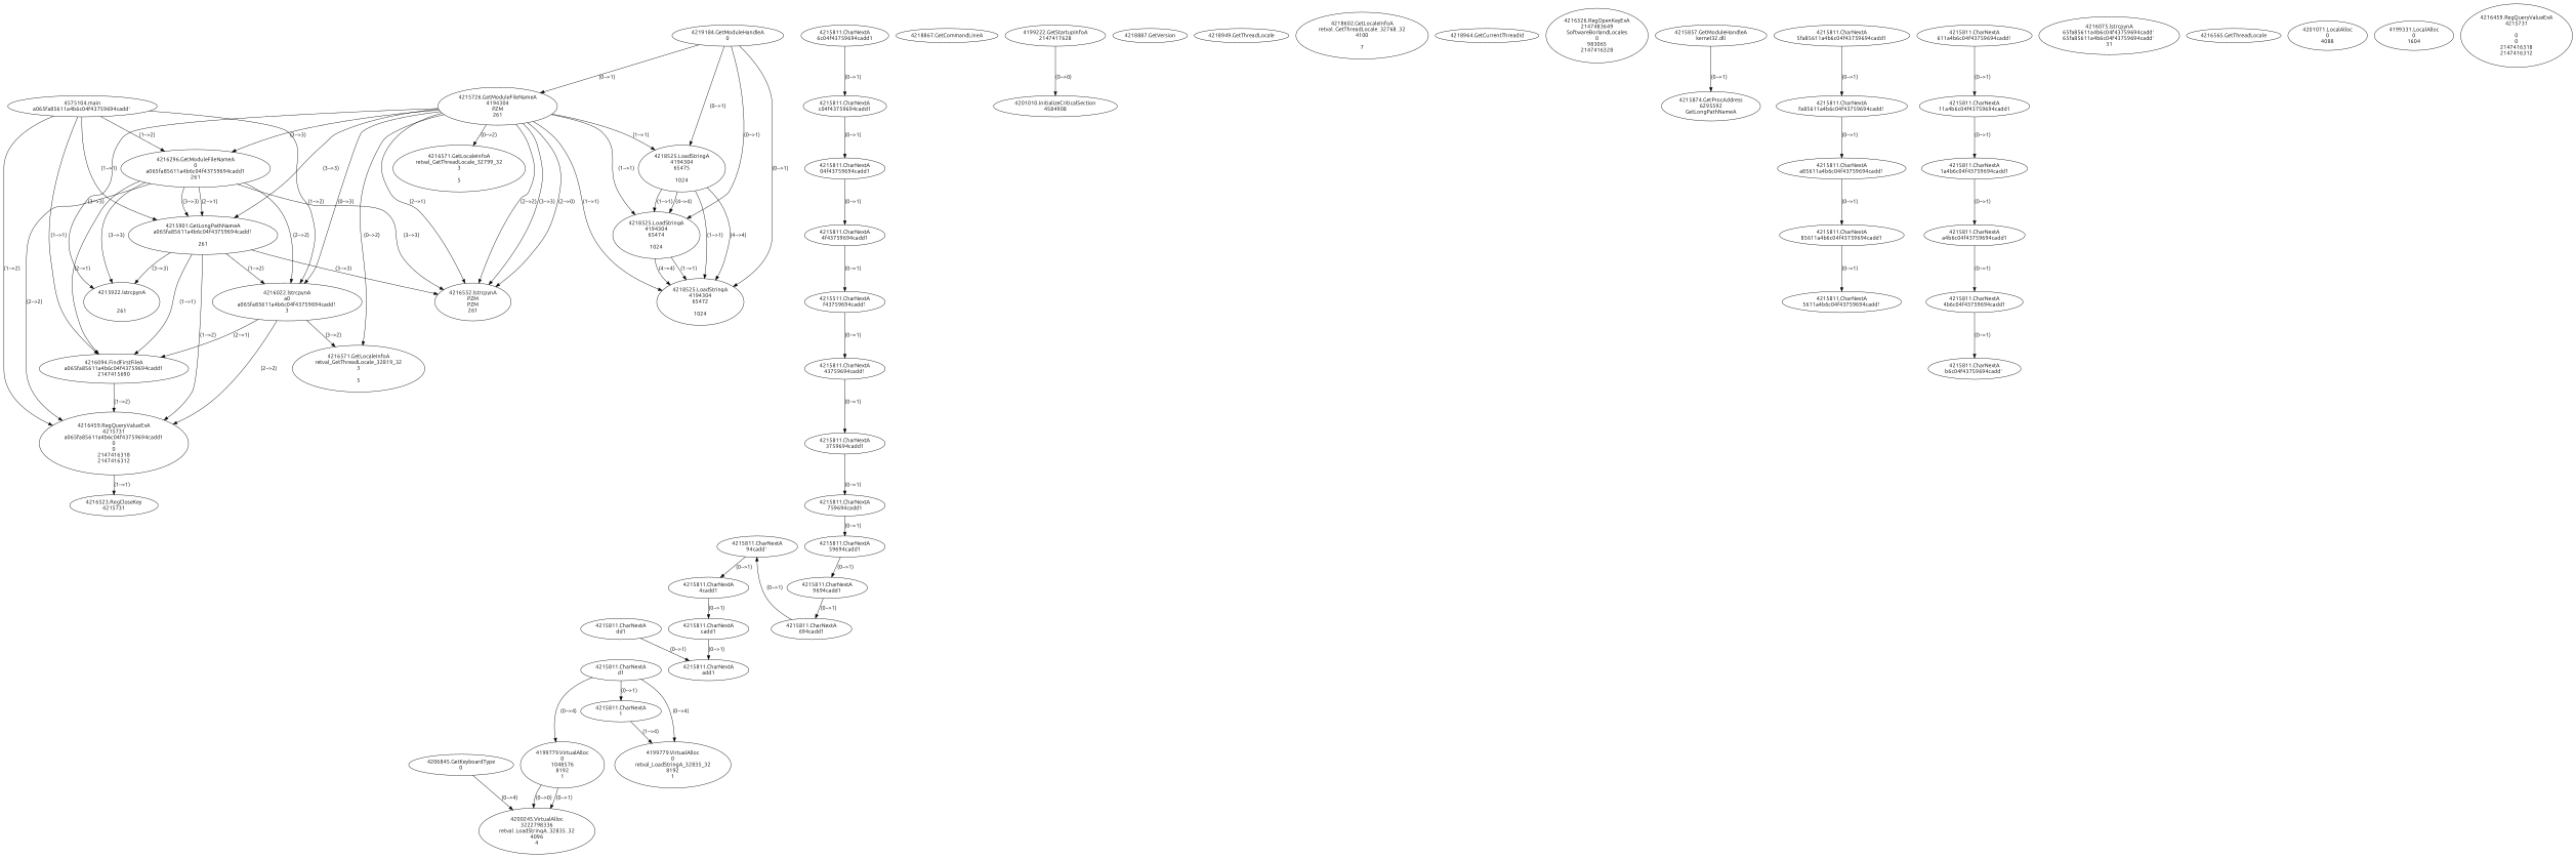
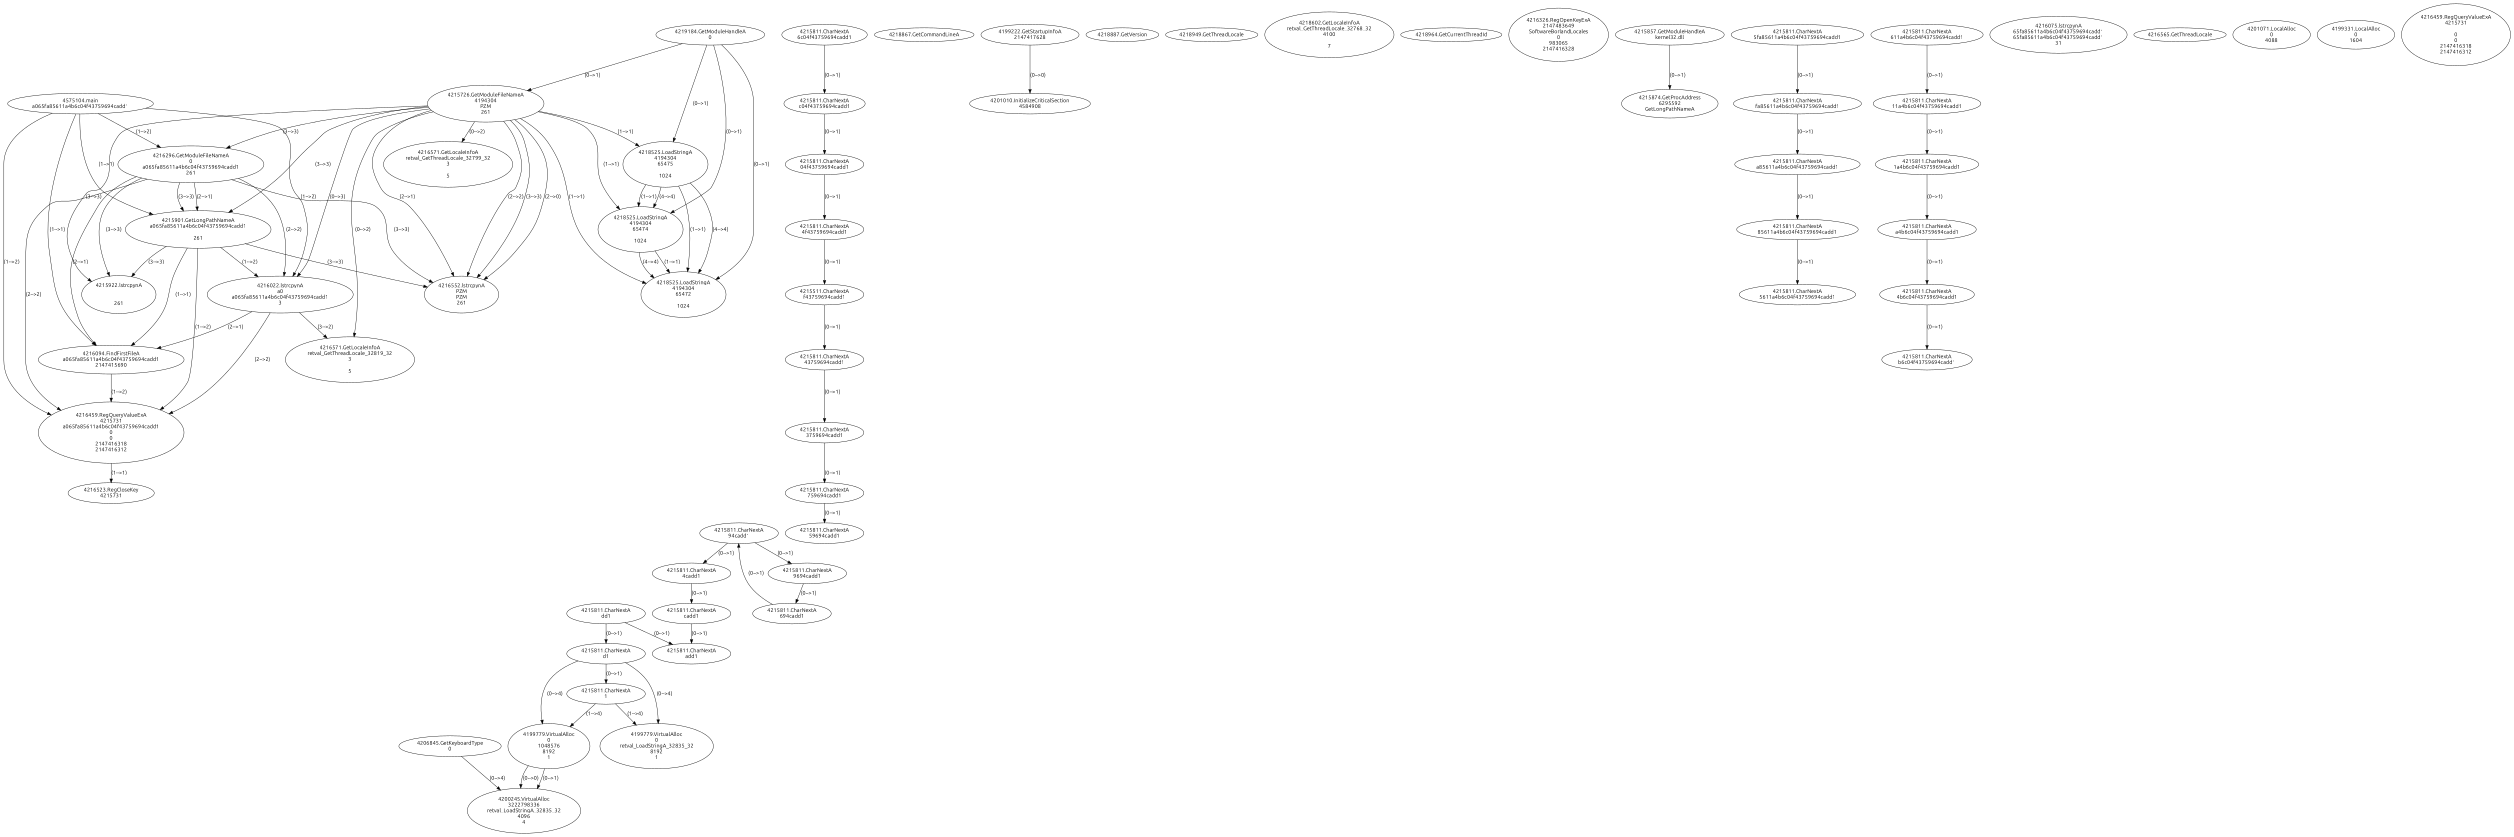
  digraph {
    fontname=Ubuntu
    node [fontname=Ubuntu]
    edge [fontname=Ubuntu]
    n1 [label="4575104.main\na065fa85611a4b6c04f43759694cadd1"]
    n2 [label="4216296.GetModuleFileNameA\n0\na065fa85611a4b6c04f43759694cadd1\n261"]
    n3 [label="4215901.GetLongPathNameA\na065fa85611a4b6c04f43759694cadd1\n\n261"]
    n4 [label="4216022.lstrcpynA\na0\na065fa85611a4b6c04f43759694cadd1\n3"]
    n5 [label="4216094.FindFirstFileA\na065fa85611a4b6c04f43759694cadd1\n2147415690"]
    n6 [label="4216459.RegQueryValueExA\n4215731\na065fa85611a4b6c04f43759694cadd1\n0\n0\n2147416318\n2147416312"]
    n7 [label="4216552.lstrcpynA\nPZM\nPZM\n261"]
    n8 [label="4215922.lstrcpynA\n\n\n261"]
    n9 [label="4216571.GetLocaleInfoA\nretval_GetThreadLocale_32819_32\n3\n\n5"]
    n10 [label="4216523.RegCloseKey\n4215731"]
    n11 [label="4219184.GetModuleHandleA\n0"]
    n12 [label="4215726.GetModuleFileNameA\n4194304\nPZM\n261"]
    n13 [label="4218525.LoadStringA\n4194304\n65475\n\n1024"]
    n14 [label="4218525.LoadStringA\n4194304\n65474\n\n1024"]
    n15 [label="4218525.LoadStringA\n4194304\n65472\n\n1024"]
    n16 [label="4216571.GetLocaleInfoA\nretval_GetThreadLocale_32799_32\n3\n\n5"]
    n17 [label="4206845.GetKeyboardType\n0"]
    n18 [label="4200245.VirtualAlloc\n3222798336\nretval_LoadStringA_32835_32\n4096\n4"]
    n19 [label="4218867.GetCommandLineA\n"]
    n20 [label="4199222.GetStartupInfoA\n2147417628"]
    n21 [label="4201010.InitializeCriticalSection\n4584908"]
    n22 [label="4218887.GetVersion\n"]
    n23 [label="4218949.GetThreadLocale\n"]
    n24 [label="4218602.GetLocaleInfoA\nretval_GetThreadLocale_32768_32\n4100\n\n7"]
    n25 [label="4218964.GetCurrentThreadId\n"]
    n26 [label="4216326.RegOpenKeyExA\n2147483649\nSoftware\Borland\Locales\n0\n983065\n2147416328"]
    n27 [label="4215857.GetModuleHandleA\nkernel32.dll"]
    n28 [label="4215874.GetProcAddress\n6295592\nGetLongPathNameA"]
    n29 [label="4215811.CharNextA\n5fa85611a4b6c04f43759694cadd1"]
    n30 [label="4215811.CharNextA\nfa85611a4b6c04f43759694cadd1"]
    n31 [label="4215811.CharNextA\na85611a4b6c04f43759694cadd1"]
    n32 [label="4215811.CharNextA\n85611a4b6c04f43759694cadd1"]
    n33 [label="4215811.CharNextA\n5611a4b6c04f43759694cadd1"]
    n34 [label="4215811.CharNextA\n611a4b6c04f43759694cadd1"]
    n35 [label="4215811.CharNextA\n11a4b6c04f43759694cadd1"]
    n36 [label="4215811.CharNextA\n1a4b6c04f43759694cadd1"]
    n37 [label="4215811.CharNextA\na4b6c04f43759694cadd1"]
    n38 [label="4215811.CharNextA\n4b6c04f43759694cadd1"]
    n39 [label="4215811.CharNextA\nb6c04f43759694cadd1"]
    n40 [label="4215811.CharNextA\n6c04f43759694cadd1"]
    n41 [label="4215811.CharNextA\nc04f43759694cadd1"]
    n42 [label="4215811.CharNextA\n04f43759694cadd1"]
    n43 [label="4215811.CharNextA\n4f43759694cadd1"]
    n44 [label="4215511.CharNextA\nf43759694cadd1"]
    n45 [label="4215811.CharNextA\n43759694cadd1"]
    n46 [label="4215811.CharNextA\n3759694cadd1"]
    n47 [label="4215811.CharNextA\n759694cadd1"]
    n48 [label="4215811.CharNextA\n59694cadd1"]
    n49 [label="4215811.CharNextA\n9694cadd1"]
    n50 [label="4215811.CharNextA\n694cadd1"]
    n51 [label="4215811.CharNextA\n94cadd1"]
    n52 [label="4215811.CharNextA\n4cadd1"]
    n53 [label="4215811.CharNextA\ncadd1"]
    n54 [label="4215811.CharNextA\nadd1"]
    n55 [label="4215811.CharNextA\ndd1"]
    n56 [label="4215811.CharNextA\nd1"]
    n57 [label="4215811.CharNextA\n1"]
    n58 [label="4199779.VirtualAlloc\n0\n1048576\n8192\n1"]
    n59 [label="4199779.VirtualAlloc\n0\nretval_LoadStringA_32835_32\n8192\n1"]
    n60 [label="4216075.lstrcpynA\n65fa85611a4b6c04f43759694cadd1\n65fa85611a4b6c04f43759694cadd1\n31"]
    n61 [label="4216565.GetThreadLocale\n"]
    n62 [label="4201071.LocalAlloc\n0\n4088"]
    n63 [label="4199331.LocalAlloc\n0\n1604"]
    n64 [label="4216459.RegQueryValueExA\n4215731\n\n0\n0\n2147416318\n2147416312"]
    n1 -> n2 [label="(1-->2)"]
    n1 -> n3 [label="(1-->1)"]
    n1 -> n4 [label="(1-->2)"]
    n1 -> n5 [label="(1-->1)"]
    n1 -> n6 [label="(1-->2)"]
    n2 -> n3 [label="(2-->1)"]
    n2 -> n3 [label="(3-->3)"]
    n2 -> n4 [label="(2-->2)"]
    n2 -> n5 [label="(2-->1)"]
    n2 -> n6 [label="(2-->2)"]
    n2 -> n7 [label="(3-->3)"]
    n2 -> n8 [label="(3-->3)"]
    n3 -> n4 [label="(1-->2)"]
    n3 -> n5 [label="(1-->1)"]
    n3 -> n6 [label="(1-->2)"]
    n3 -> n7 [label="(3-->3)"]
    n3 -> n8 [label="(3-->3)"]
    n4 -> n5 [label="(2-->1)"]
    n4 -> n6 [label="(2-->2)"]
    n4 -> n9 [label="(3-->2)"]
    n5 -> n6 [label="(1-->2)"]
    n6 -> n10 [label="(1-->1)"]
    n11 -> n12 [label="(0-->1)"]
    n11 -> n13 [label="(0-->1)"]
    n11 -> n14 [label="(0-->1)"]
    n11 -> n15 [label="(0-->1)"]
    n12 -> n2 [label="(3-->3)"]
    n12 -> n3 [label="(3-->3)"]
    n12 -> n4 [label="(0-->3)"]
    n12 -> n7 [label="(2-->1)"]
    n12 -> n7 [label="(2-->2)"]
    n12 -> n7 [label="(3-->3)"]
    n12 -> n7 [label="(2-->0)"]
    n12 -> n8 [label="(3-->3)"]
    n12 -> n9 [label="(0-->2)"]
    n12 -> n13 [label="(1-->1)"]
    n12 -> n14 [label="(1-->1)"]
    n12 -> n15 [label="(1-->1)"]
    n12 -> n16 [label="(0-->2)"]
    n13 -> n14 [label="(1-->1)"]
    n13 -> n14 [label="(4-->4)"]
    n13 -> n15 [label="(1-->1)"]
    n13 -> n15 [label="(4-->4)"]
    n14 -> n15 [label="(1-->1)"]
    n14 -> n15 [label="(4-->4)"]
    n17 -> n18 [label="(0-->4)"]
    n20 -> n21 [label="(0-->0)"]
    n27 -> n28 [label="(0-->1)"]
    n29 -> n30 [label="(0-->1)"]
    n30 -> n31 [label="(0-->1)"]
    n31 -> n32 [label="(0-->1)"]
    n32 -> n33 [label="(0-->1)"]
    n34 -> n35 [label="(0-->1)"]
    n35 -> n36 [label="(0-->1)"]
    n36 -> n37 [label="(0-->1)"]
    n37 -> n38 [label="(0-->1)"]
    n38 -> n39 [label="(0-->1)"]
    n40 -> n41 [label="(0-->1)"]
    n41 -> n42 [label="(0-->1)"]
    n42 -> n43 [label="(0-->1)"]
    n43 -> n44 [label="(0-->1)"]
    n44 -> n45 [label="(0-->1)"]
    n45 -> n46 [label="(0-->1)"]
    n46 -> n47 [label="(0-->1)"]
    n47 -> n48 [label="(0-->1)"]
-   n48 -> n49 [label="(0-->1)"]
+   n51 -> n49 [label="(0-->1)"]
    n49 -> n50 [label="(0-->1)"]
    n50 -> n51 [label="(0-->1)"]
    n51 -> n52 [label="(0-->1)"]
    n52 -> n53 [label="(0-->1)"]
    n53 -> n54 [label="(0-->1)"]
    n55 -> n54 [label="(0-->1)"]
+   n55 -> n56 [label="(0-->1)"]
    n56 -> n57 [label="(0-->1)"]
    n56 -> n58 [label="(0-->4)"]
    n56 -> n59 [label="(0-->4)"]
+   n57 -> n58 [label="(1-->4)"]
    n57 -> n59 [label="(1-->4)"]
    n58 -> n18 [label="(0-->1)"]
    n58 -> n18 [label="(0-->0)"]
  }
